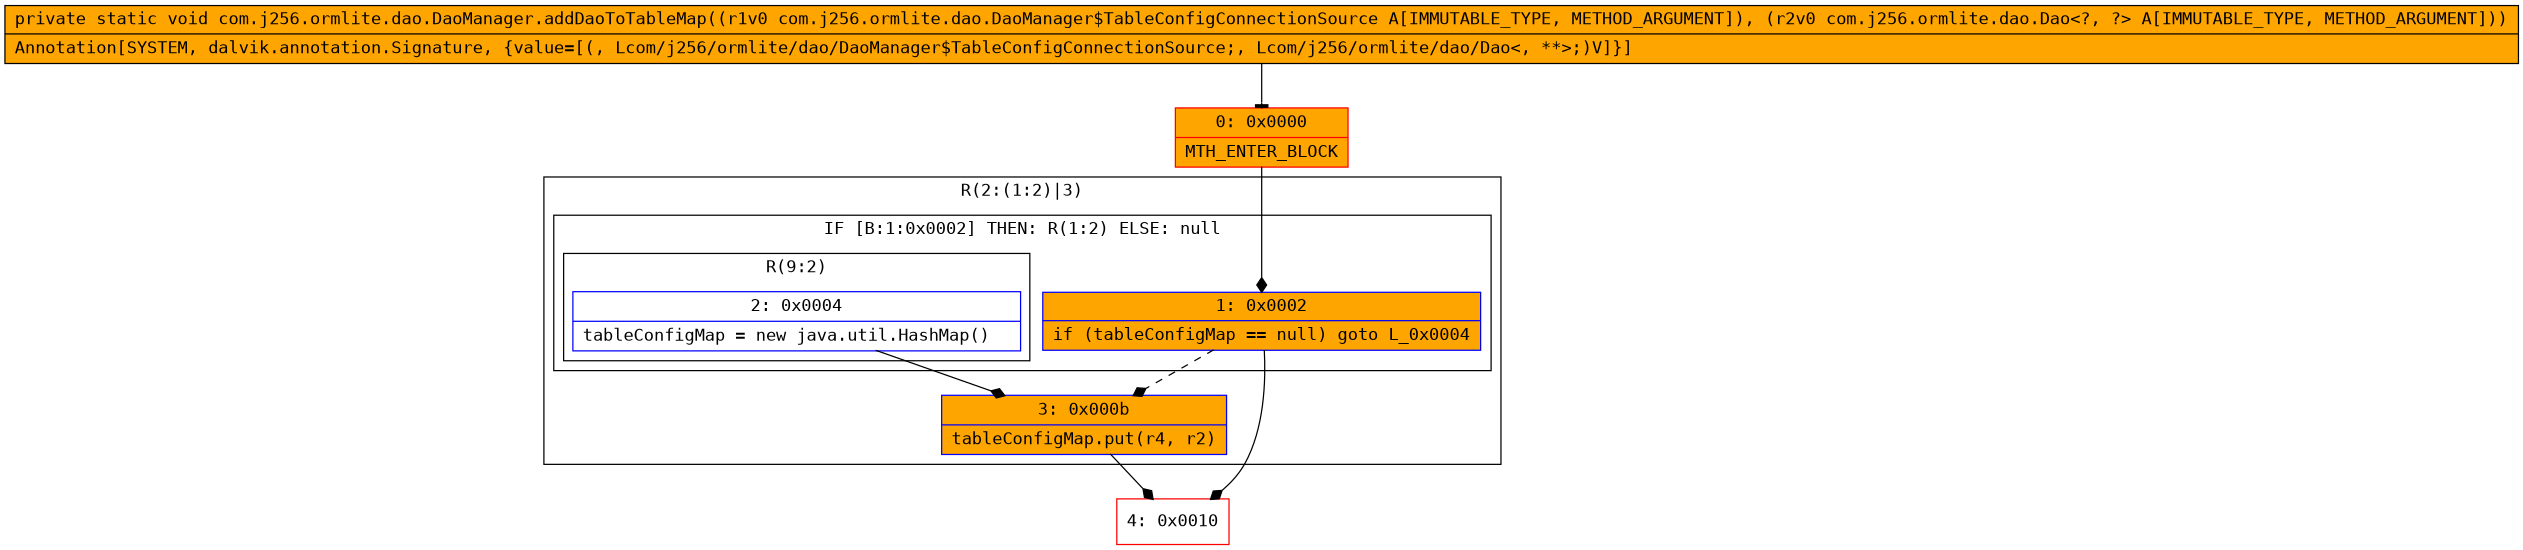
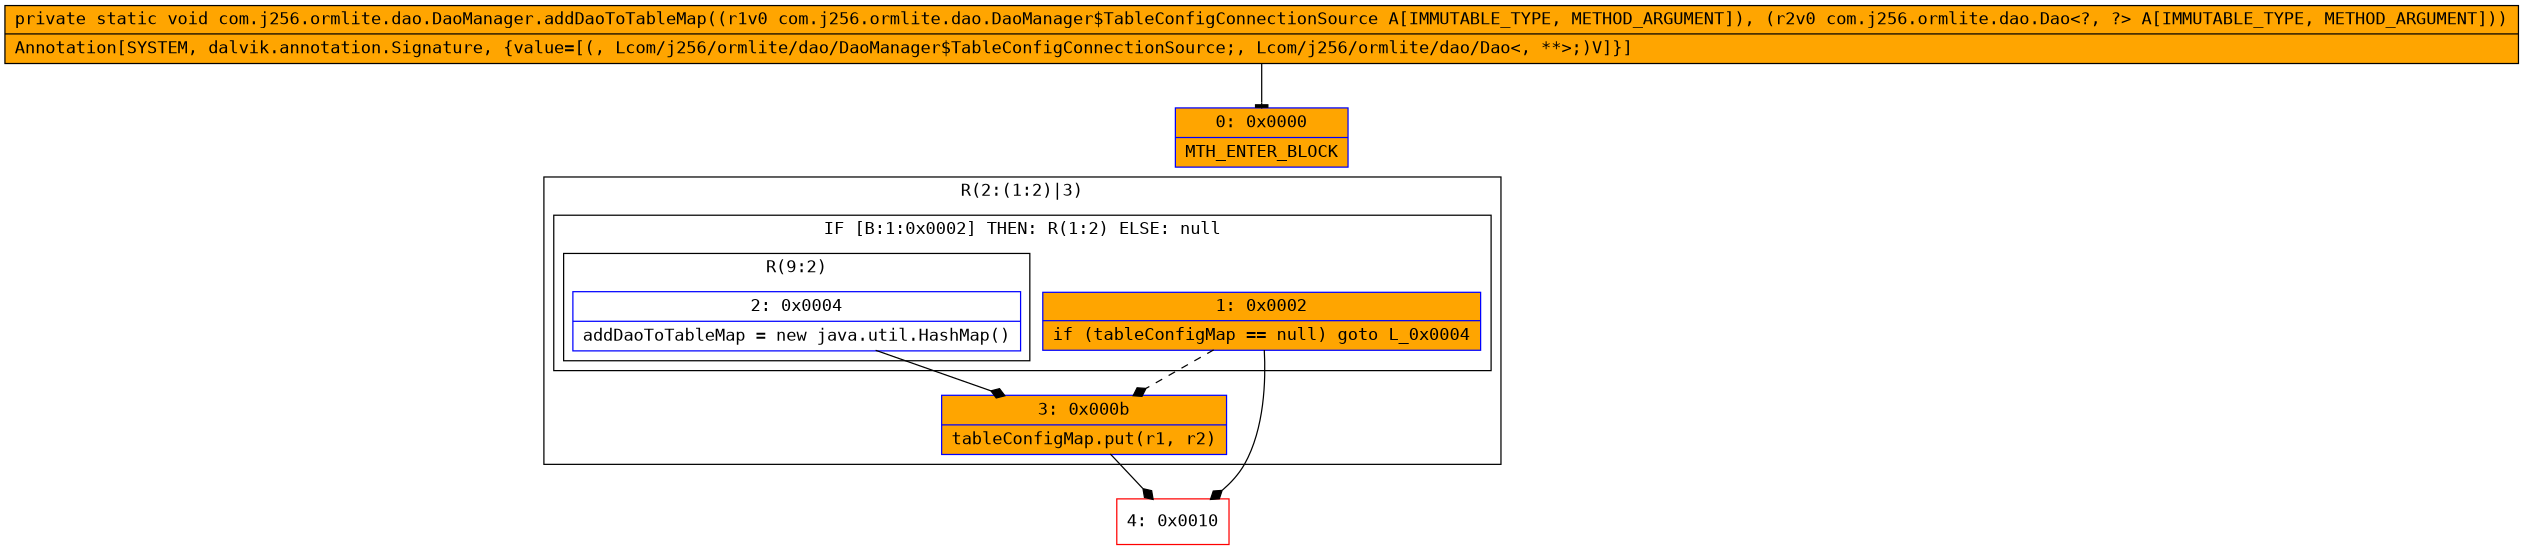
  digraph {
    fontname="DejaVu Sans Mono"
    node [color=blue fillcolor=orange fontname="DejaVu Sans Mono" shape=record style=filled]
    edge [arrowhead=diamond fontname="DejaVu Sans Mono"]
-   n1 [fillcolor=white label="{2\:\ 0x0004|tableConfigMap = new java.util.HashMap()\l}"]
+   n1 [fillcolor=white label="{2\:\ 0x0004|addDaoToTableMap = new java.util.HashMap()\l}"]
    n2 [label="{1\:\ 0x0002|if (tableConfigMap == null) goto L_0x0004\l}"]
-   n3 [label="{3\:\ 0x000b|tableConfigMap.put(r4, r2)\l}"]
+   n3 [label="{3\:\ 0x000b|tableConfigMap.put(r1, r2)\l}"]
    n4 [color=red fillcolor=white label="{4\:\ 0x0010}"]
-   n5 [color=red label="{0\:\ 0x0000|MTH_ENTER_BLOCK\l}"]
+   n5 [label="{0\:\ 0x0000|MTH_ENTER_BLOCK\l}"]
    n6 [label="{private static void com.j256.ormlite.dao.DaoManager.addDaoToTableMap((r1v0 com.j256.ormlite.dao.DaoManager$TableConfigConnectionSource A[IMMUTABLE_TYPE, METHOD_ARGUMENT]), (r2v0 com.j256.ormlite.dao.Dao\<?, ?\> A[IMMUTABLE_TYPE, METHOD_ARGUMENT]))  | Annotation[SYSTEM, dalvik.annotation.Signature, \{value=[(, Lcom\/j256\/ormlite\/dao\/DaoManager$TableConfigConnectionSource;, Lcom\/j256\/ormlite\/dao\/Dao\<, **\>;)V]\}]\l}" color=""]
    subgraph cluster_1 {
      label="R(2:(1:2)|3)"
      n3
      subgraph cluster_2 {
        label="IF [B:1:0x0002] THEN: R(1:2) ELSE: null"
        n2
        subgraph cluster_3 {
          label="R(9:2)"
          n1
        }
      }
    }
    n1 -> n3
    n2 -> n3 [style=dashed]
    n2 -> n4
    n3 -> n4
-   n5 -> n2
    n6 -> n5 [arrowhead=tee]
  }
